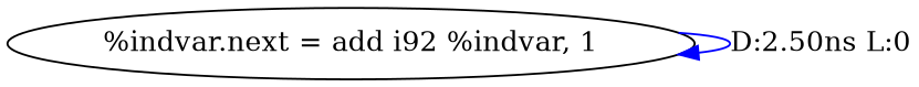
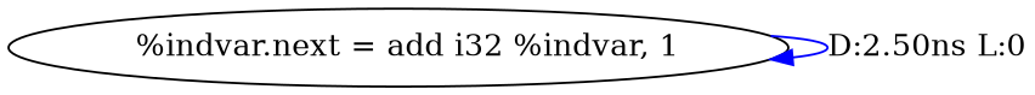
  digraph {
-   n1 [label="%indvar.next = add i92 %indvar, 1"]
+   n1 [label="  %indvar.next = add i32 %indvar, 1"]
    n1 -> n1 [color=blue label="D:2.50ns L:0"]
  }
